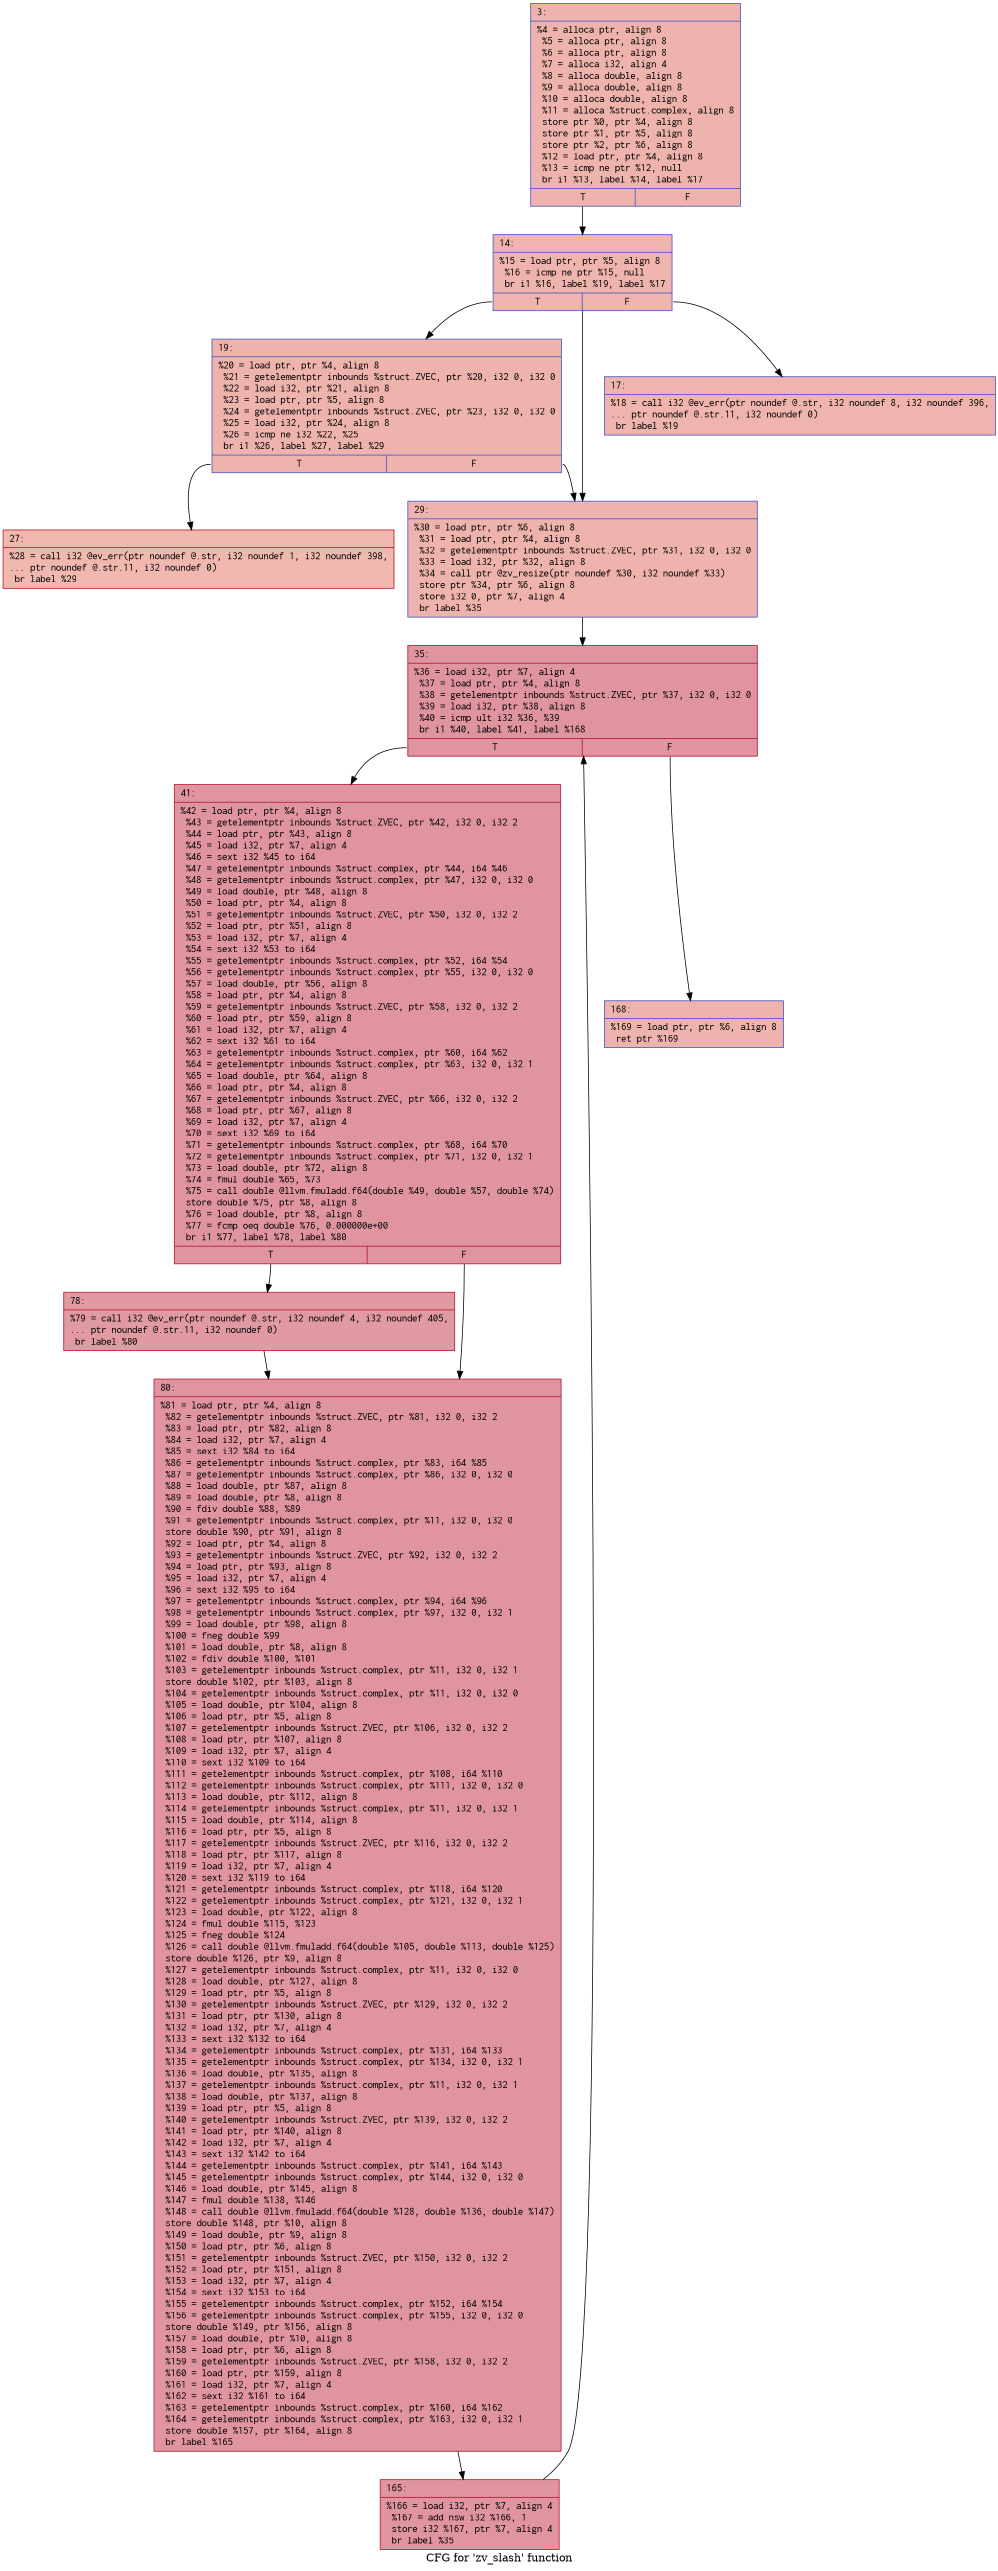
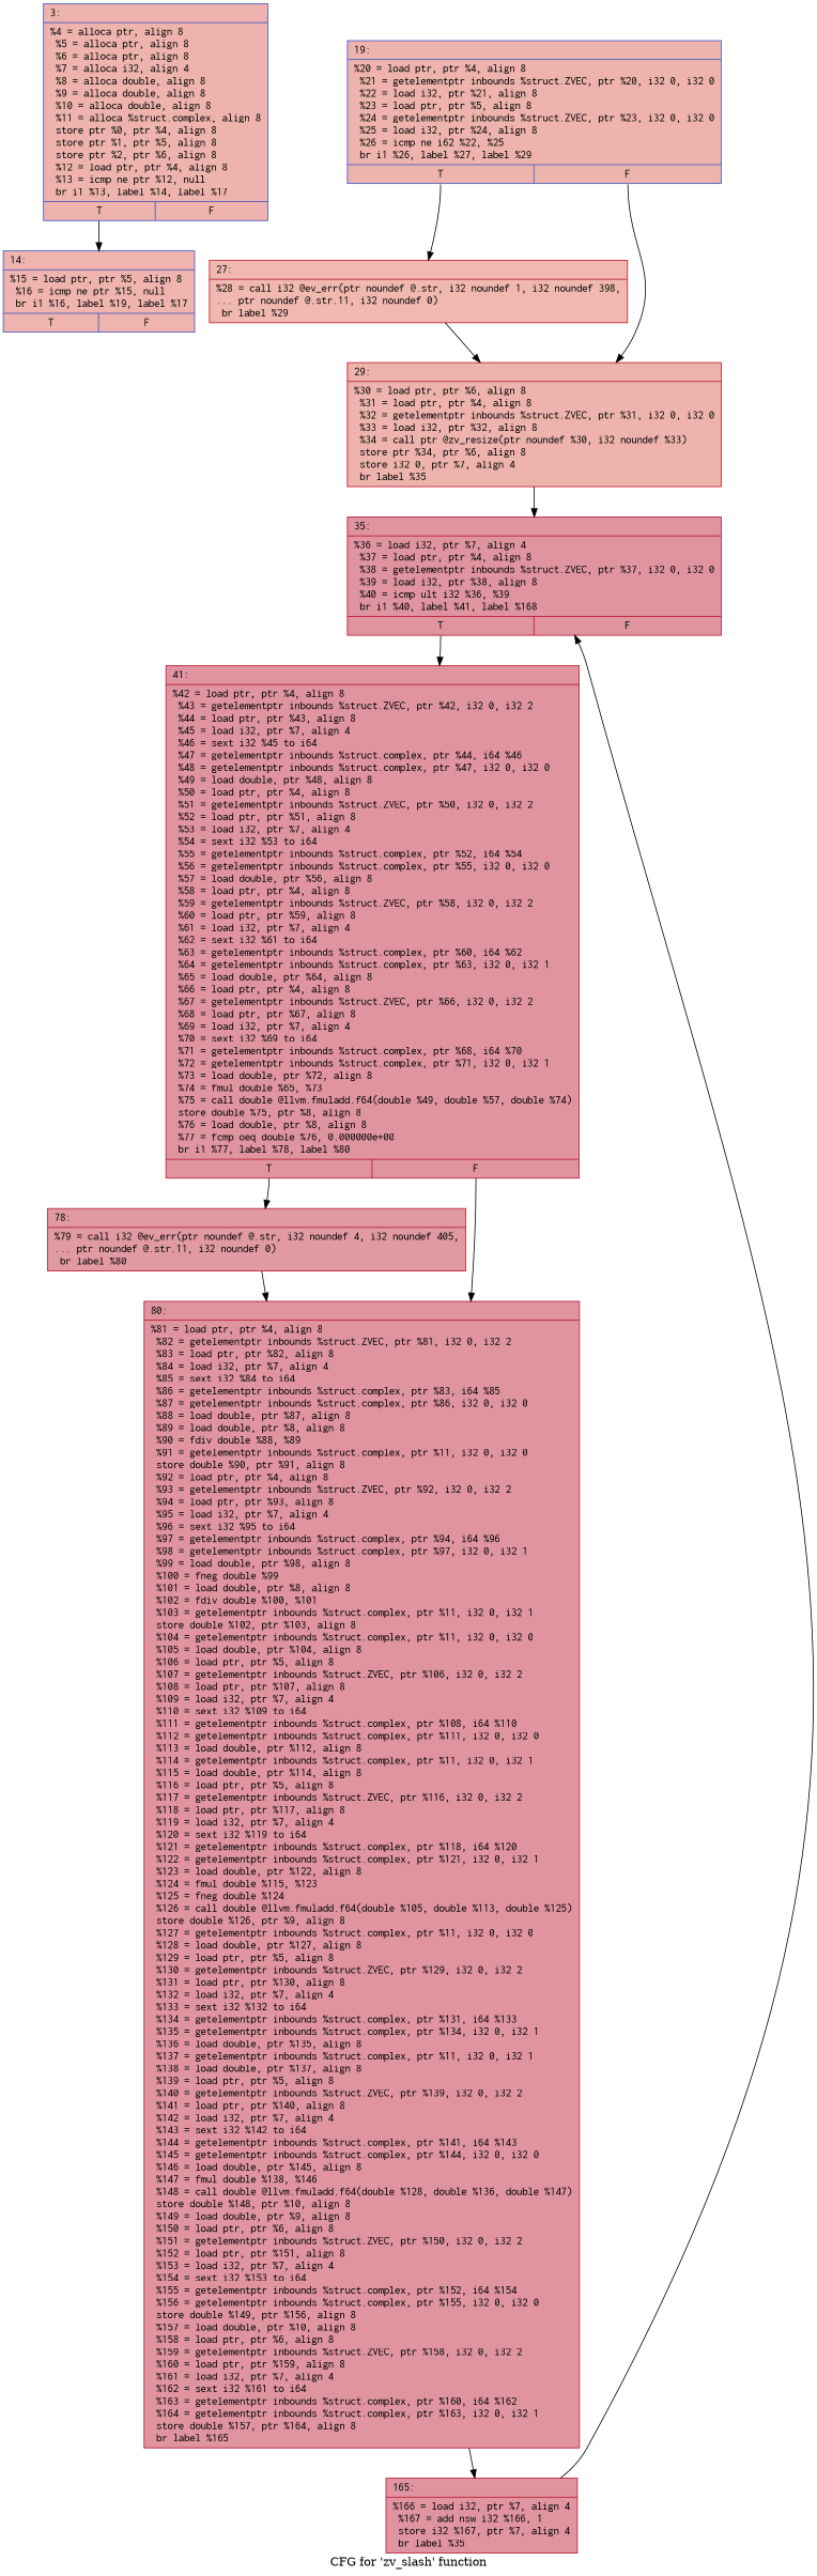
  digraph {
    label="CFG for 'zv_slash' function"
    node [color="#3d50c3ff" fillcolor="#d6524470" fontname=Courier shape=record style=filled]
    n1 [label="{3:\l|  %4 = alloca ptr, align 8\l  %5 = alloca ptr, align 8\l  %6 = alloca ptr, align 8\l  %7 = alloca i32, align 4\l  %8 = alloca double, align 8\l  %9 = alloca double, align 8\l  %10 = alloca double, align 8\l  %11 = alloca %struct.complex, align 8\l  store ptr %0, ptr %4, align 8\l  store ptr %1, ptr %5, align 8\l  store ptr %2, ptr %6, align 8\l  %12 = load ptr, ptr %4, align 8\l  %13 = icmp ne ptr %12, null\l  br i1 %13, label %14, label %17\l|{<s0>T|<s1>F}}"]
    n2 [fillcolor="#d8564670" label="{14:\l|  %15 = load ptr, ptr %5, align 8\l  %16 = icmp ne ptr %15, null\l  br i1 %16, label %19, label %17\l|{<s0>T|<s1>F}}"]
-   n3 [fillcolor="#d8564670" label="{17:\l|  %18 = call i32 @ev_err(ptr noundef @.str, i32 noundef 8, i32 noundef 396,\l... ptr noundef @.str.11, i32 noundef 0)\l  br label %19\l}"]
-   n4 [label="{19:\l|  %20 = load ptr, ptr %4, align 8\l  %21 = getelementptr inbounds %struct.ZVEC, ptr %20, i32 0, i32 0\l  %22 = load i32, ptr %21, align 8\l  %23 = load ptr, ptr %5, align 8\l  %24 = getelementptr inbounds %struct.ZVEC, ptr %23, i32 0, i32 0\l  %25 = load i32, ptr %24, align 8\l  %26 = icmp ne i32 %22, %25\l  br i1 %26, label %27, label %29\l|{<s0>T|<s1>F}}"]
+   n4 [label="{19:\l|  %20 = load ptr, ptr %4, align 8\l  %21 = getelementptr inbounds %struct.ZVEC, ptr %20, i32 0, i32 0\l  %22 = load i32, ptr %21, align 8\l  %23 = load ptr, ptr %5, align 8\l  %24 = getelementptr inbounds %struct.ZVEC, ptr %23, i32 0, i32 0\l  %25 = load i32, ptr %24, align 8\l  %26 = icmp ne i62 %22, %25\l  br i1 %26, label %27, label %29\l|{<s0>T|<s1>F}}"]
    n5 [color="#b70d28ff" fillcolor="#dc5d4a70" label="{27:\l|  %28 = call i32 @ev_err(ptr noundef @.str, i32 noundef 1, i32 noundef 398,\l... ptr noundef @.str.11, i32 noundef 0)\l  br label %29\l}"]
-   n6 [label="{29:\l|  %30 = load ptr, ptr %6, align 8\l  %31 = load ptr, ptr %4, align 8\l  %32 = getelementptr inbounds %struct.ZVEC, ptr %31, i32 0, i32 0\l  %33 = load i32, ptr %32, align 8\l  %34 = call ptr @zv_resize(ptr noundef %30, i32 noundef %33)\l  store ptr %34, ptr %6, align 8\l  store i32 0, ptr %7, align 4\l  br label %35\l}"]
+   n6 [color="#b70d28ff" label="{29:\l|  %30 = load ptr, ptr %6, align 8\l  %31 = load ptr, ptr %4, align 8\l  %32 = getelementptr inbounds %struct.ZVEC, ptr %31, i32 0, i32 0\l  %33 = load i32, ptr %32, align 8\l  %34 = call ptr @zv_resize(ptr noundef %30, i32 noundef %33)\l  store ptr %34, ptr %6, align 8\l  store i32 0, ptr %7, align 4\l  br label %35\l}"]
    n7 [color="#b70d28ff" fillcolor="#b70d2870" label="{35:\l|  %36 = load i32, ptr %7, align 4\l  %37 = load ptr, ptr %4, align 8\l  %38 = getelementptr inbounds %struct.ZVEC, ptr %37, i32 0, i32 0\l  %39 = load i32, ptr %38, align 8\l  %40 = icmp ult i32 %36, %39\l  br i1 %40, label %41, label %168\l|{<s0>T|<s1>F}}"]
    n8 [color="#b70d28ff" fillcolor="#b70d2870" label="{41:\l|  %42 = load ptr, ptr %4, align 8\l  %43 = getelementptr inbounds %struct.ZVEC, ptr %42, i32 0, i32 2\l  %44 = load ptr, ptr %43, align 8\l  %45 = load i32, ptr %7, align 4\l  %46 = sext i32 %45 to i64\l  %47 = getelementptr inbounds %struct.complex, ptr %44, i64 %46\l  %48 = getelementptr inbounds %struct.complex, ptr %47, i32 0, i32 0\l  %49 = load double, ptr %48, align 8\l  %50 = load ptr, ptr %4, align 8\l  %51 = getelementptr inbounds %struct.ZVEC, ptr %50, i32 0, i32 2\l  %52 = load ptr, ptr %51, align 8\l  %53 = load i32, ptr %7, align 4\l  %54 = sext i32 %53 to i64\l  %55 = getelementptr inbounds %struct.complex, ptr %52, i64 %54\l  %56 = getelementptr inbounds %struct.complex, ptr %55, i32 0, i32 0\l  %57 = load double, ptr %56, align 8\l  %58 = load ptr, ptr %4, align 8\l  %59 = getelementptr inbounds %struct.ZVEC, ptr %58, i32 0, i32 2\l  %60 = load ptr, ptr %59, align 8\l  %61 = load i32, ptr %7, align 4\l  %62 = sext i32 %61 to i64\l  %63 = getelementptr inbounds %struct.complex, ptr %60, i64 %62\l  %64 = getelementptr inbounds %struct.complex, ptr %63, i32 0, i32 1\l  %65 = load double, ptr %64, align 8\l  %66 = load ptr, ptr %4, align 8\l  %67 = getelementptr inbounds %struct.ZVEC, ptr %66, i32 0, i32 2\l  %68 = load ptr, ptr %67, align 8\l  %69 = load i32, ptr %7, align 4\l  %70 = sext i32 %69 to i64\l  %71 = getelementptr inbounds %struct.complex, ptr %68, i64 %70\l  %72 = getelementptr inbounds %struct.complex, ptr %71, i32 0, i32 1\l  %73 = load double, ptr %72, align 8\l  %74 = fmul double %65, %73\l  %75 = call double @llvm.fmuladd.f64(double %49, double %57, double %74)\l  store double %75, ptr %8, align 8\l  %76 = load double, ptr %8, align 8\l  %77 = fcmp oeq double %76, 0.000000e+00\l  br i1 %77, label %78, label %80\l|{<s0>T|<s1>F}}"]
-   n9 [label="{168:\l|  %169 = load ptr, ptr %6, align 8\l  ret ptr %169\l}"]
    n10 [color="#b70d28ff" fillcolor="#bb1b2c70" label="{78:\l|  %79 = call i32 @ev_err(ptr noundef @.str, i32 noundef 4, i32 noundef 405,\l... ptr noundef @.str.11, i32 noundef 0)\l  br label %80\l}"]
    n11 [color="#b70d28ff" fillcolor="#b70d2870" label="{80:\l|  %81 = load ptr, ptr %4, align 8\l  %82 = getelementptr inbounds %struct.ZVEC, ptr %81, i32 0, i32 2\l  %83 = load ptr, ptr %82, align 8\l  %84 = load i32, ptr %7, align 4\l  %85 = sext i32 %84 to i64\l  %86 = getelementptr inbounds %struct.complex, ptr %83, i64 %85\l  %87 = getelementptr inbounds %struct.complex, ptr %86, i32 0, i32 0\l  %88 = load double, ptr %87, align 8\l  %89 = load double, ptr %8, align 8\l  %90 = fdiv double %88, %89\l  %91 = getelementptr inbounds %struct.complex, ptr %11, i32 0, i32 0\l  store double %90, ptr %91, align 8\l  %92 = load ptr, ptr %4, align 8\l  %93 = getelementptr inbounds %struct.ZVEC, ptr %92, i32 0, i32 2\l  %94 = load ptr, ptr %93, align 8\l  %95 = load i32, ptr %7, align 4\l  %96 = sext i32 %95 to i64\l  %97 = getelementptr inbounds %struct.complex, ptr %94, i64 %96\l  %98 = getelementptr inbounds %struct.complex, ptr %97, i32 0, i32 1\l  %99 = load double, ptr %98, align 8\l  %100 = fneg double %99\l  %101 = load double, ptr %8, align 8\l  %102 = fdiv double %100, %101\l  %103 = getelementptr inbounds %struct.complex, ptr %11, i32 0, i32 1\l  store double %102, ptr %103, align 8\l  %104 = getelementptr inbounds %struct.complex, ptr %11, i32 0, i32 0\l  %105 = load double, ptr %104, align 8\l  %106 = load ptr, ptr %5, align 8\l  %107 = getelementptr inbounds %struct.ZVEC, ptr %106, i32 0, i32 2\l  %108 = load ptr, ptr %107, align 8\l  %109 = load i32, ptr %7, align 4\l  %110 = sext i32 %109 to i64\l  %111 = getelementptr inbounds %struct.complex, ptr %108, i64 %110\l  %112 = getelementptr inbounds %struct.complex, ptr %111, i32 0, i32 0\l  %113 = load double, ptr %112, align 8\l  %114 = getelementptr inbounds %struct.complex, ptr %11, i32 0, i32 1\l  %115 = load double, ptr %114, align 8\l  %116 = load ptr, ptr %5, align 8\l  %117 = getelementptr inbounds %struct.ZVEC, ptr %116, i32 0, i32 2\l  %118 = load ptr, ptr %117, align 8\l  %119 = load i32, ptr %7, align 4\l  %120 = sext i32 %119 to i64\l  %121 = getelementptr inbounds %struct.complex, ptr %118, i64 %120\l  %122 = getelementptr inbounds %struct.complex, ptr %121, i32 0, i32 1\l  %123 = load double, ptr %122, align 8\l  %124 = fmul double %115, %123\l  %125 = fneg double %124\l  %126 = call double @llvm.fmuladd.f64(double %105, double %113, double %125)\l  store double %126, ptr %9, align 8\l  %127 = getelementptr inbounds %struct.complex, ptr %11, i32 0, i32 0\l  %128 = load double, ptr %127, align 8\l  %129 = load ptr, ptr %5, align 8\l  %130 = getelementptr inbounds %struct.ZVEC, ptr %129, i32 0, i32 2\l  %131 = load ptr, ptr %130, align 8\l  %132 = load i32, ptr %7, align 4\l  %133 = sext i32 %132 to i64\l  %134 = getelementptr inbounds %struct.complex, ptr %131, i64 %133\l  %135 = getelementptr inbounds %struct.complex, ptr %134, i32 0, i32 1\l  %136 = load double, ptr %135, align 8\l  %137 = getelementptr inbounds %struct.complex, ptr %11, i32 0, i32 1\l  %138 = load double, ptr %137, align 8\l  %139 = load ptr, ptr %5, align 8\l  %140 = getelementptr inbounds %struct.ZVEC, ptr %139, i32 0, i32 2\l  %141 = load ptr, ptr %140, align 8\l  %142 = load i32, ptr %7, align 4\l  %143 = sext i32 %142 to i64\l  %144 = getelementptr inbounds %struct.complex, ptr %141, i64 %143\l  %145 = getelementptr inbounds %struct.complex, ptr %144, i32 0, i32 0\l  %146 = load double, ptr %145, align 8\l  %147 = fmul double %138, %146\l  %148 = call double @llvm.fmuladd.f64(double %128, double %136, double %147)\l  store double %148, ptr %10, align 8\l  %149 = load double, ptr %9, align 8\l  %150 = load ptr, ptr %6, align 8\l  %151 = getelementptr inbounds %struct.ZVEC, ptr %150, i32 0, i32 2\l  %152 = load ptr, ptr %151, align 8\l  %153 = load i32, ptr %7, align 4\l  %154 = sext i32 %153 to i64\l  %155 = getelementptr inbounds %struct.complex, ptr %152, i64 %154\l  %156 = getelementptr inbounds %struct.complex, ptr %155, i32 0, i32 0\l  store double %149, ptr %156, align 8\l  %157 = load double, ptr %10, align 8\l  %158 = load ptr, ptr %6, align 8\l  %159 = getelementptr inbounds %struct.ZVEC, ptr %158, i32 0, i32 2\l  %160 = load ptr, ptr %159, align 8\l  %161 = load i32, ptr %7, align 4\l  %162 = sext i32 %161 to i64\l  %163 = getelementptr inbounds %struct.complex, ptr %160, i64 %162\l  %164 = getelementptr inbounds %struct.complex, ptr %163, i32 0, i32 1\l  store double %157, ptr %164, align 8\l  br label %165\l}"]
    n12 [color="#b70d28ff" fillcolor="#b70d2870" label="{165:\l|  %166 = load i32, ptr %7, align 4\l  %167 = add nsw i32 %166, 1\l  store i32 %167, ptr %7, align 4\l  br label %35\l}"]
    n1 -> n2 [tailport=s0]
-   n2 -> n3 [tailport=s1]
-   n2 -> n4 [tailport=s0]
    n4 -> n5 [tailport=s0]
    n4 -> n6 [tailport=s1]
-   n2 -> n6
+   n5 -> n6
    n6 -> n7
    n7 -> n8 [tailport=s0]
-   n7 -> n9 [tailport=s1]
    n8 -> n10 [tailport=s0]
    n8 -> n11 [tailport=s1]
    n10 -> n11
    n11 -> n12
    n12 -> n7
  }
